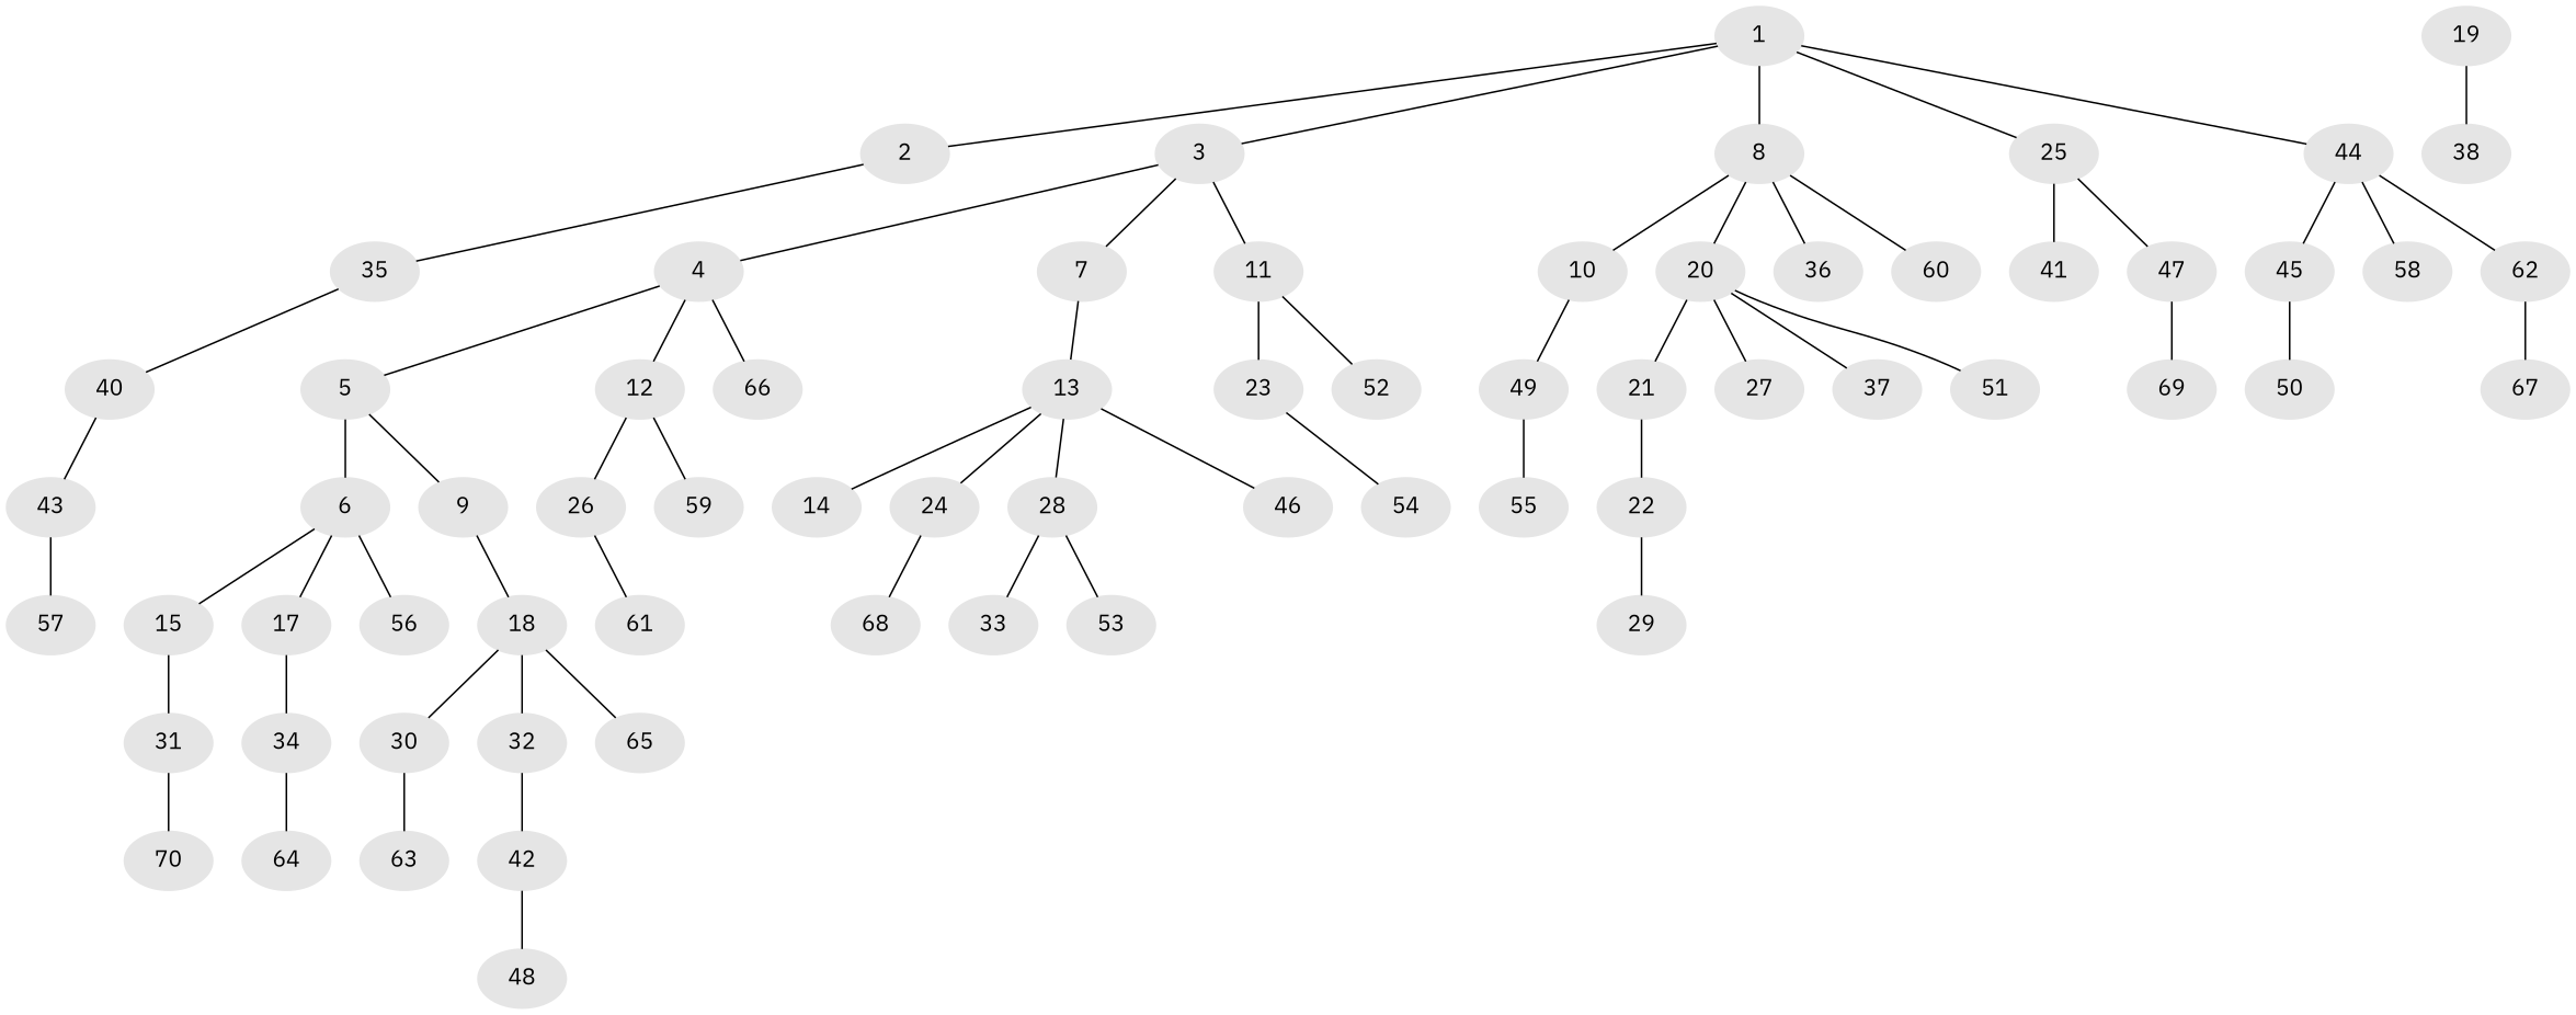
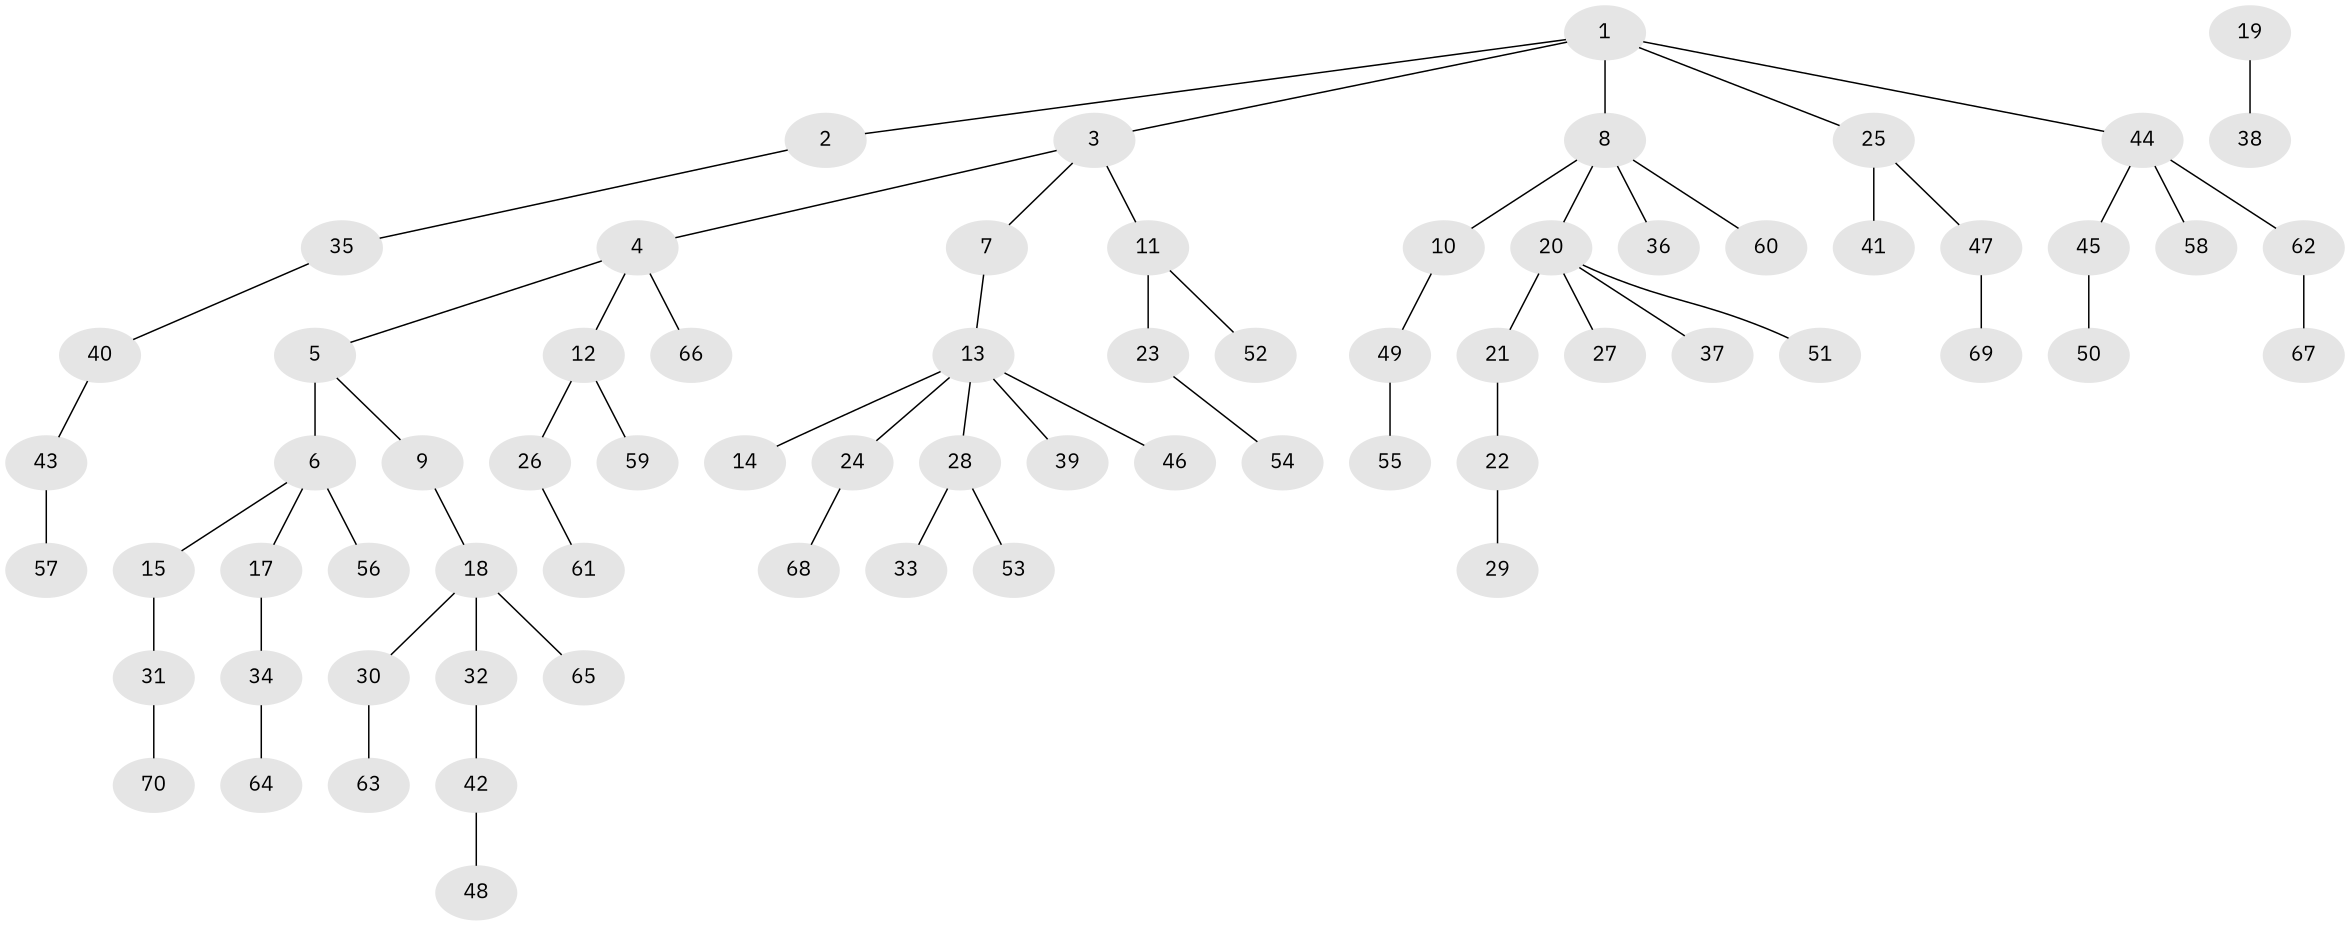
  graph {
    fontname="IBM Plex Sans"
    node [color=gray90 fontname="IBM Plex Sans" style=filled]
    edge [fontname="IBM Plex Sans" weight=1.0]
    1
    2
    3
    8
    25
    44
    35
    4
    7
    11
    10
    20
    36
    60
    41
    47
    45
    58
    62
    40
    5
    12
    66
    13
    23
    52
    6
    9
    26
    59
    15
    17
    56
    18
    31
    34
    14
    24
    28
+   39
    46
    19
    38
    49
    21
    27
    37
    51
    30
    32
    65
    55
    54
    61
    68
    33
    53
    70
    64
    63
    42
    22
    29
    69
    48
    43
    57
    50
    67
    1 -- 2
    1 -- 3
    1 -- 8 [weight=5.0]
    1 -- 25
    1 -- 44
    2 -- 35
    3 -- 4
    3 -- 7
    3 -- 11
    8 -- 10
    8 -- 20
    8 -- 36
    8 -- 60
    25 -- 41 [weight=2.0]
    25 -- 47
    44 -- 45
    44 -- 58
    44 -- 62
    35 -- 40
    4 -- 5
    4 -- 12
    4 -- 66
    7 -- 13
    11 -- 23
    11 -- 52
    10 -- 49
    20 -- 21
    20 -- 27 [weight=2.0]
    20 -- 37
    20 -- 51
    47 -- 69
    45 -- 50 [weight=2.0]
    62 -- 67
    40 -- 43
    5 -- 6 [weight=4.0]
    5 -- 9
    12 -- 26
    12 -- 59
    13 -- 14
    13 -- 24
    13 -- 28
+   13 -- 39
    13 -- 46
    23 -- 54
    6 -- 15
    6 -- 17
    6 -- 56
    9 -- 18
    26 -- 61
    15 -- 31
    17 -- 34
    18 -- 30
    18 -- 32
    18 -- 65
    31 -- 70
    34 -- 64
    24 -- 68
    28 -- 33
    28 -- 53 [weight=2.0]
    19 -- 38
    49 -- 55
    21 -- 22 [weight=2.0]
    30 -- 63
    32 -- 42
    42 -- 48
    22 -- 29
    43 -- 57 [weight=3.0]
  }
